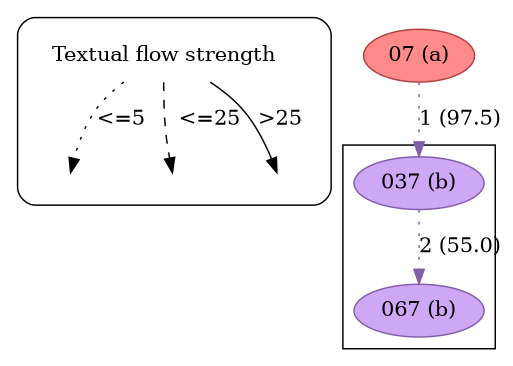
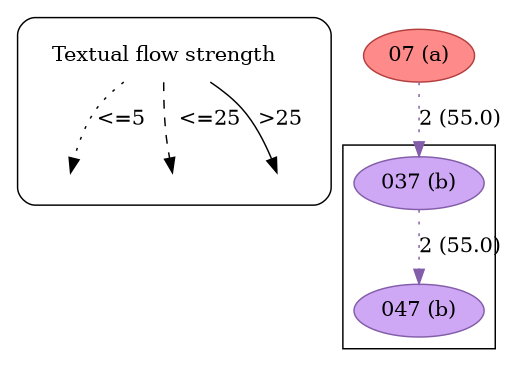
  strict digraph {
    node [style=invis]
    edge [style=dotted]
    n1 [label="Textual flow strength" shape=plaintext style=""]
    leg_e1 [fixedsize=True height=0.2]
    leg_e2 [fixedsize=True height=0.2]
    leg_e3 [fixedsize=True height=0.2]
    n5 [color="#835da9" fillcolor="#CEA8F4" label="037 (b)" style=filled]
-   n6 [color="#835da9" fillcolor="#CEA8F4" label="067 (b)" style=filled]
+   n6 [color="#835da9" fillcolor="#CEA8F4" label="047 (b)" style=filled]
    n7 [color="#b43f3f" fillcolor="#FF8A8A" label="07 (a)" style=filled]
    subgraph cluster_1 {
      style=rounded
      n1
      leg_e1
      leg_e2
      leg_e3
    }
    subgraph cluster_2 {
      n5
      n6
    }
    n1 -> leg_e1 [label="<=5  "]
    n1 -> leg_e2 [label="  <=25" style=dashed]
    n1 -> leg_e3 [label=">25" style=solid]
    n5 -> n6 [color="#835da9" label="2 (55.0)"]
-   n7 -> n5 [color="#835da9" label="1 (97.5)"]
+   n7 -> n5 [color="#835da9" label="2 (55.0)"]
  }
